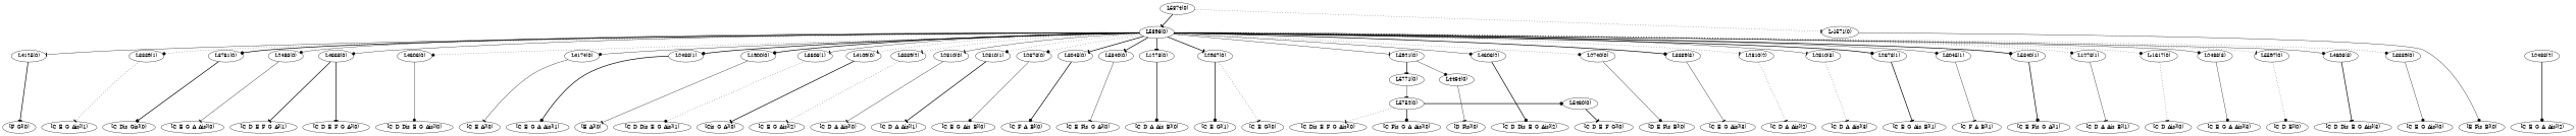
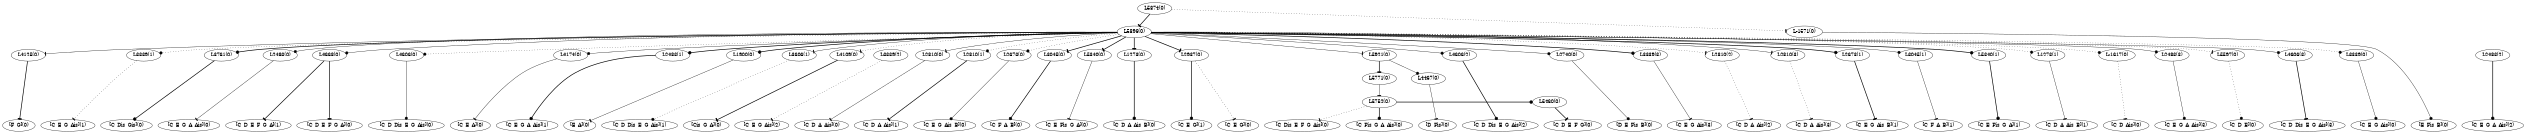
  digraph {
    edge [arrowhead=tee style=bold]
    "L5874(0)"
    "L5896(0)"
    "L-1571(0)"
    "L3339(0)"
    "L4125(0)"
    "L3339(1)"
    "L3761(0)"
    "L2483(0)"
    "L4668(0)"
    "L4606(0)"
    "L4174(0)"
    "L2483(1)"
    "L1900(0)"
    n14 [label="L3606(1)"]
    "L4109(0)"
    "L3339(2)"
    "L2810(0)"
    "L2810(1)"
    "L2673(0)"
    "L3045(0)"
    "L5340(0)"
    "L1273(0)"
    "L2937(0)"
    "L2483(2)"
    "L5921(0)"
    "L4606(2)"
    "L2740(0)"
    "L3339(3)"
    "L2810(2)"
    "L2810(3)"
    "L2673(1)"
    "L3045(1)"
    "L5340(1)"
    "L1273(1)"
    "L-1617(0)"
    "L2483(3)"
    "L5597(0)"
    "L4606(3)"
-   "L4467(0)" [label="L4464(0)"]
+   "L4467(0)"
    "L5771(0)"
    "L5752(0)"
    "L5460(0)"
    "[C  E  G  Ais](0)"
    "[F  G](0)"
    "[C  E  G  Ais](1)"
    "[C  Dis  Gis](0)"
    "[C  E  G  A  Ais](0)"
    "[C  D  E  F  G  A](0)"
    "[C  D  E  F  G  A](1)"
    "[C  D  Dis  E  G  Ais](0)"
    "[C  E  A](0)"
    "[C  E  G  A  Ais](1)"
    "[E  A](0)"
    "[C  D  Dis  E  G  Ais](1)"
    "[Cis  G  A](0)"
    "[C  E  G  Ais](2)"
    "[C  D  A  Ais](0)"
    "[C  D  A  Ais](1)"
    "[C  E  G  Ais  B](0)"
    "[C  F  A  B](0)"
    "[C  E  Fis  G  A](0)"
    "[C  D  A  Ais  B](0)"
    "[C  E  G](0)"
    "[C  E  G](1)"
    "[C  E  G  A  Ais](2)"
    "[D  Fis](0)"
    "[C  Dis  E  F  G  Ais](0)"
    "[C  Fis  G  A  Ais](0)"
    "[C  D  E  F  G](0)"
    "[C  D  Dis  E  G  Ais](2)"
    "[D  E  Fis  B](0)"
    "[C  E  G  Ais](3)"
    "[C  D  A  Ais](2)"
    "[C  D  A  Ais](3)"
    "[C  E  G  Ais  B](1)"
    "[C  F  A  B](1)"
    "[C  E  Fis  G  A](1)"
    "[C  D  A  Ais  B](1)"
    "[C  D  Ais](0)"
    "[C  E  G  A  Ais](3)"
    "[C  D  E](0)"
    "[C  D  Dis  E  G  Ais](3)"
    "[E  Fis  B](0)"
    subgraph sub_1 {
      rank=min
      "L5874(0)"
    }
    subgraph sub_2 {
      rank=same
      "L5896(0)"
      "L-1571(0)"
    }
    subgraph sub_3 {
      rank=same
      "L3339(0)"
      "L4125(0)"
      "L3339(1)"
      "L3761(0)"
      "L2483(0)"
      "L4668(0)"
      "L4606(0)"
      "L4174(0)"
      "L2483(1)"
      "L1900(0)"
      n14
      "L4109(0)"
      "L3339(2)"
      "L2810(0)"
      "L2810(1)"
      "L2673(0)"
      "L3045(0)"
      "L5340(0)"
      "L1273(0)"
      "L2937(0)"
      "L2483(2)"
      "L5921(0)"
      "L4606(2)"
      "L2740(0)"
      "L3339(3)"
      "L2810(2)"
      "L2810(3)"
      "L2673(1)"
      "L3045(1)"
      "L5340(1)"
      "L1273(1)"
      "L-1617(0)"
      "L2483(3)"
      "L5597(0)"
      "L4606(3)"
    }
    subgraph sub_4 {
      rank=same
      "L4467(0)"
      "L5771(0)"
    }
    subgraph sub_5 {
      rank=same
      "L5752(0)"
      "L5460(0)"
    }
    subgraph sub_6 {
      rank=max
      "[C  E  G  Ais](0)"
      "[F  G](0)"
      "[C  E  G  Ais](1)"
      "[C  Dis  Gis](0)"
      "[C  E  G  A  Ais](0)"
      "[C  D  E  F  G  A](0)"
      "[C  D  E  F  G  A](1)"
      "[C  D  Dis  E  G  Ais](0)"
      "[C  E  A](0)"
      "[C  E  G  A  Ais](1)"
      "[E  A](0)"
      "[C  D  Dis  E  G  Ais](1)"
      "[Cis  G  A](0)"
      "[C  E  G  Ais](2)"
      "[C  D  A  Ais](0)"
      "[C  D  A  Ais](1)"
      "[C  E  G  Ais  B](0)"
      "[C  F  A  B](0)"
      "[C  E  Fis  G  A](0)"
      "[C  D  A  Ais  B](0)"
      "[C  E  G](0)"
      "[C  E  G](1)"
      "[C  E  G  A  Ais](2)"
      "[D  Fis](0)"
      "[C  Dis  E  F  G  Ais](0)"
      "[C  Fis  G  A  Ais](0)"
      "[C  D  E  F  G](0)"
      "[C  D  Dis  E  G  Ais](2)"
      "[D  E  Fis  B](0)"
      "[C  E  G  Ais](3)"
      "[C  D  A  Ais](2)"
      "[C  D  A  Ais](3)"
      "[C  E  G  Ais  B](1)"
      "[C  F  A  B](1)"
      "[C  E  Fis  G  A](1)"
      "[C  D  A  Ais  B](1)"
      "[C  D  Ais](0)"
      "[C  E  G  A  Ais](3)"
      "[C  D  E](0)"
      "[C  D  Dis  E  G  Ais](3)"
      "[E  Fis  B](0)"
    }
    "L5874(0)" -> "L5896(0)"
    "L5874(0)" -> "L-1571(0)" [style=dotted]
    "L5896(0)" -> "L3339(0)" [arrowhead=dot style=dotted]
    "L5896(0)" -> "L4125(0)" [style=solid]
    "L5896(0)" -> "L3339(1)" [arrowhead=dot style=dotted]
    "L5896(0)" -> "L3761(0)" [arrowhead=dot]
    "L5896(0)" -> "L2483(0)" [arrowhead=dot style=solid]
    "L5896(0)" -> "L4668(0)" [arrowhead=dot style=solid]
    "L5896(0)" -> "L4606(0)" [arrowhead=dot style=dotted]
    "L5896(0)" -> "L4174(0)" [arrowhead=dot style=solid]
    "L5896(0)" -> "L2483(1)" [arrowhead=dot]
    "L5896(0)" -> "L1900(0)" [arrowhead=dot]
    "L5896(0)" -> n14 [style=solid]
    "L5896(0)" -> "L4109(0)" [style=dotted]
-   "L5896(0)" -> "L3339(2)" [style=dotted]
    "L5896(0)" -> "L2810(0)" [style=solid]
    "L5896(0)" -> "L2810(1)" [arrowhead=dot style=dotted]
    "L5896(0)" -> "L2673(0)" [arrowhead=dot style=dotted]
    "L5896(0)" -> "L3045(0)"
    "L5896(0)" -> "L5340(0)"
    "L5896(0)" -> "L1273(0)"
    "L5896(0)" -> "L2937(0)"
    "L5896(0)" -> "L5921(0)" [style=solid]
    "L5896(0)" -> "L4606(2)" [arrowhead=dot style=solid]
-   "L5896(0)" -> "L2740(0)" [arrowhead=dot style=dotted]
+   "L5896(0)" -> "L2740(0)" [arrowhead=dot style=solid]
    "L5896(0)" -> "L3339(3)" [arrowhead=dot]
    "L5896(0)" -> "L2810(2)" [style=dotted]
    "L5896(0)" -> "L2810(3)" [style=solid]
    "L5896(0)" -> "L2673(1)" [arrowhead=dot]
    "L5896(0)" -> "L3045(1)" [arrowhead=dot style=solid]
    "L5896(0)" -> "L5340(1)" [arrowhead=dot]
    "L5896(0)" -> "L1273(1)" [arrowhead=dot style=dotted]
    "L5896(0)" -> "L-1617(0)" [arrowhead=dot style=dotted]
    "L5896(0)" -> "L2483(3)" [arrowhead=dot style=solid]
    "L5896(0)" -> "L5597(0)" [style=dotted]
    "L5896(0)" -> "L4606(3)" [arrowhead=dot style=solid]
    "L-1571(0)" -> "[E  Fis  B](0)" [arrowhead=dot style=solid]
    "L3339(0)" -> "[C  E  G  Ais](0)" [arrowhead=dot style=solid]
    "L4125(0)" -> "[F  G](0)"
    "L3339(1)" -> "[C  E  G  Ais](1)" [style=dotted]
    "L3761(0)" -> "[C  Dis  Gis](0)" [arrowhead=dot]
    "L2483(0)" -> "[C  E  G  A  Ais](0)" [style=solid]
    "L4668(0)" -> "[C  D  E  F  G  A](0)"
    "L4668(0)" -> "[C  D  E  F  G  A](1)"
    "L4606(0)" -> "[C  D  Dis  E  G  Ais](0)" [arrowhead=dot style=solid]
    "L4174(0)" -> "[C  E  A](0)" [style=solid]
    "L2483(1)" -> "[C  E  G  A  Ais](1)" [arrowhead=dot]
    "L1900(0)" -> "[E  A](0)" [style=solid]
    n14 -> "[C  D  Dis  E  G  Ais](1)" [arrowhead=dot style=dotted]
    "L4109(0)" -> "[Cis  G  A](0)"
    "L3339(2)" -> "[C  E  G  Ais](2)" [style=dotted]
    "L2810(0)" -> "[C  D  A  Ais](0)" [style=solid]
    "L2810(1)" -> "[C  D  A  Ais](1)"
    "L2673(0)" -> "[C  E  G  Ais  B](0)" [arrowhead=dot style=solid]
    "L3045(0)" -> "[C  F  A  B](0)" [arrowhead=dot]
    "L5340(0)" -> "[C  E  Fis  G  A](0)" [style=solid]
    "L1273(0)" -> "[C  D  A  Ais  B](0)" [arrowhead=dot]
    "L2937(0)" -> "[C  E  G](0)" [style=dotted]
    "L2937(0)" -> "[C  E  G](1)" [arrowhead=dot]
    "L2483(2)" -> "[C  E  G  A  Ais](2)" [arrowhead=dot]
    "L5921(0)" -> "L4467(0)" [arrowhead=dot style=solid]
    "L5921(0)" -> "L5771(0)"
    "L4606(2)" -> "[C  D  Dis  E  G  Ais](2)" [arrowhead=dot]
    "L2740(0)" -> "[D  E  Fis  B](0)" [arrowhead=dot style=solid]
    "L3339(3)" -> "[C  E  G  Ais](3)" [style=solid]
    "L2810(2)" -> "[C  D  A  Ais](2)" [style=dotted]
    "L2810(3)" -> "[C  D  A  Ais](3)" [style=dotted]
    "L2673(1)" -> "[C  E  G  Ais  B](1)"
    "L3045(1)" -> "[C  F  A  B](1)" [style=solid]
    "L5340(1)" -> "[C  E  Fis  G  A](1)" [arrowhead=dot]
    "L1273(1)" -> "[C  D  A  Ais  B](1)" [style=solid]
    "L-1617(0)" -> "[C  D  Ais](0)" [style=dotted]
    "L2483(3)" -> "[C  E  G  A  Ais](3)" [arrowhead=dot style=solid]
    "L5597(0)" -> "[C  D  E](0)" [arrowhead=dot style=dotted]
    "L4606(3)" -> "[C  D  Dis  E  G  Ais](3)"
    "L4467(0)" -> "[D  Fis](0)" [style=solid]
    "L5771(0)" -> "L5752(0)" [style=solid]
    "L5752(0)" -> "L5460(0)" [arrowhead=dot]
    "L5752(0)" -> "[C  Dis  E  F  G  Ais](0)" [style=dotted]
    "L5752(0)" -> "[C  Fis  G  A  Ais](0)" [arrowhead=dot]
    "L5460(0)" -> "[C  D  E  F  G](0)"
  }
